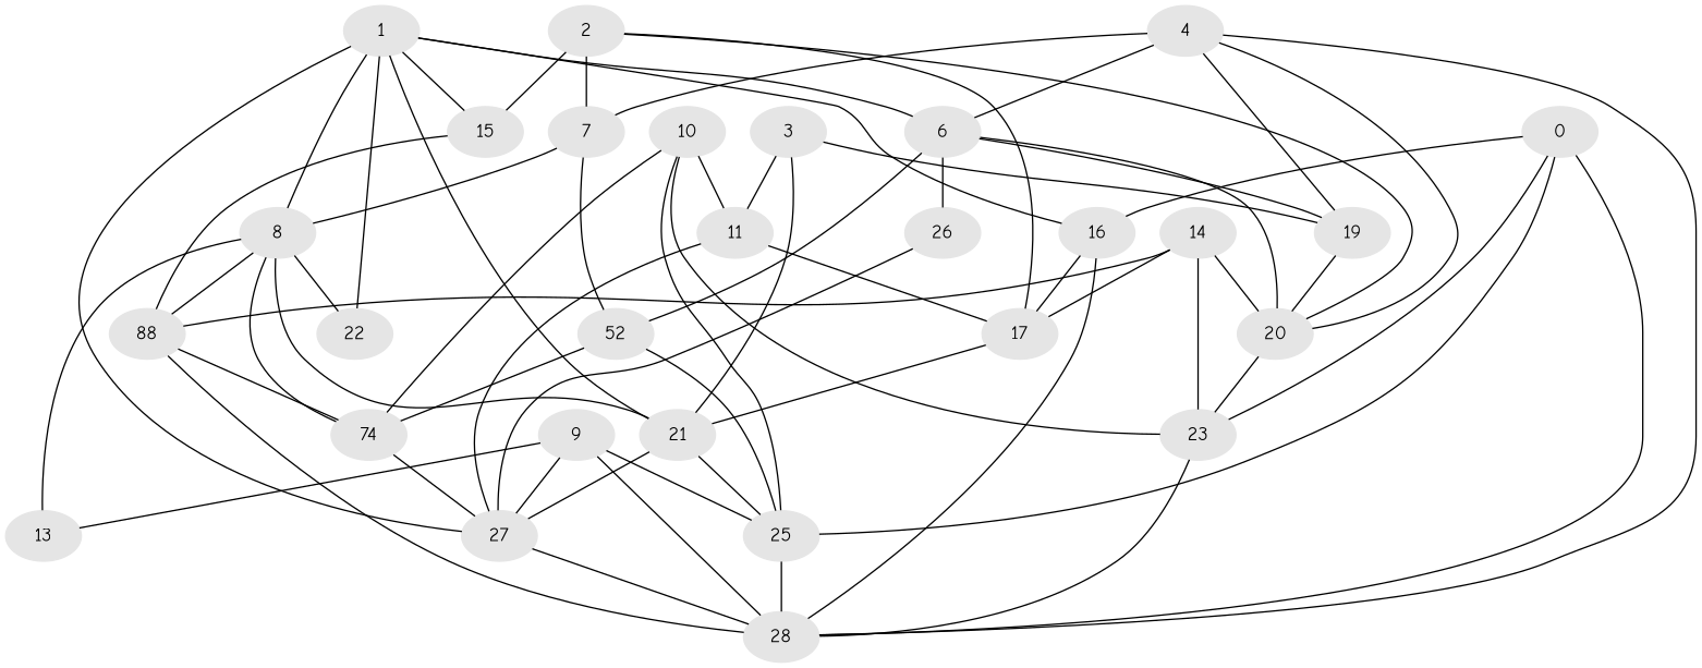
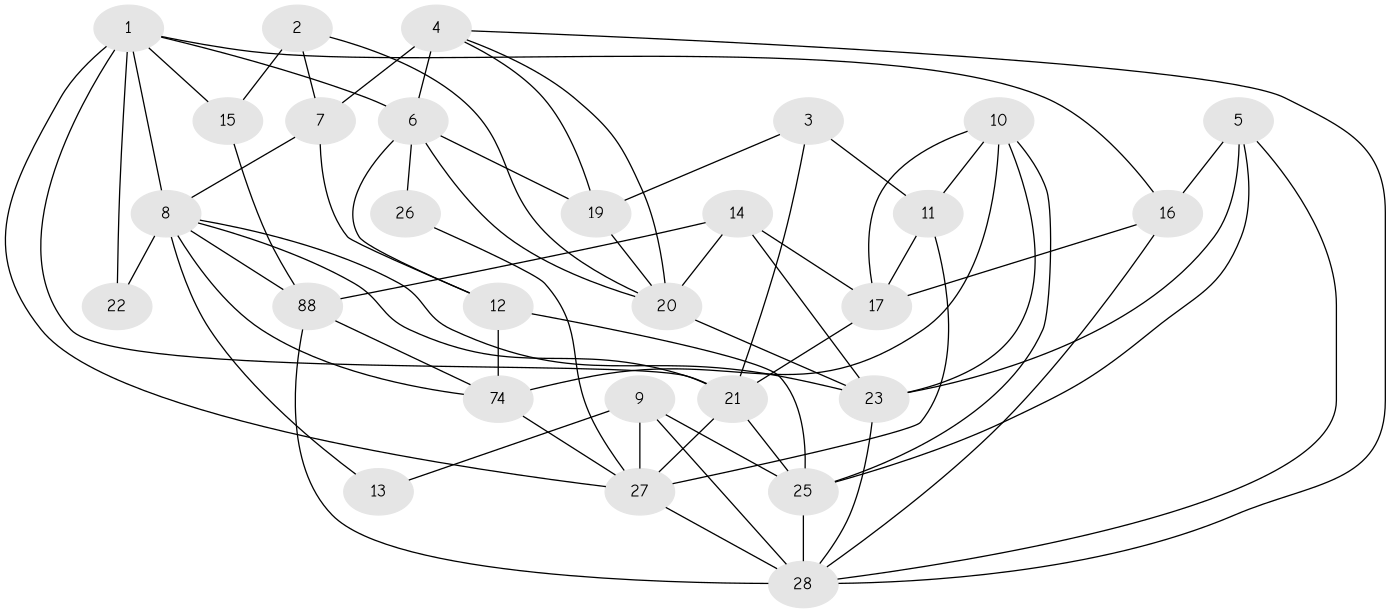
  graph {
    fontname="Comic Neue"
    node [color=gray90 fontname="Comic Neue" style=filled]
    edge [fontname="Comic Neue" weight=1.0]
    1
    6
    8
    15
    16
    21
    22
    27
    20
    19
-   12 [label=52]
+   12
    26
    23
    13
    n15 [label=88]
    n16 [label=74]
    17
    28
    25
    2
    7
    3
    11
    4
-   5 [label=0]
+   5
    9
    10
    14
    1 -- 6
    1 -- 8
    1 -- 15
    1 -- 16
    1 -- 21
    1 -- 22 [weight=2.0]
    1 -- 27
    6 -- 20
    6 -- 19
    6 -- 12
    6 -- 26 [weight=2.0]
    8 -- 21
    8 -- 22 [weight=2.0]
+   8 -- 23
    8 -- 13
    8 -- n15
    8 -- n16
    15 -- n15
    16 -- 17
    16 -- 28
    21 -- 27
    21 -- 25
    27 -- 28
    20 -- 23 [weight=2.0]
    19 -- 20
    12 -- n16
    12 -- 25
    26 -- 27
    23 -- 28
    n15 -- n16
    n15 -- 28 [weight=2.0]
    n16 -- 27
    17 -- 21
    25 -- 28
    2 -- 15 [weight=2.0]
    2 -- 20
-   2 -- 17
+   10 -- 17
    2 -- 7
    7 -- 8
    7 -- 12
    3 -- 21
    3 -- 19
    3 -- 11
    11 -- 27
    11 -- 17
    4 -- 6
    4 -- 20
    4 -- 19
    4 -- 28
    4 -- 7 [weight=2.0]
    5 -- 16
    5 -- 23 [weight=2.0]
    5 -- 28
    5 -- 25
    9 -- 27
    9 -- 13
    9 -- 28
    9 -- 25
    10 -- 23
    10 -- n16
    10 -- 25 [weight=2.0]
    10 -- 11 [weight=2.0]
    14 -- 20
    14 -- 23 [weight=3.0]
    14 -- n15 [weight=2.0]
    14 -- 17
  }
